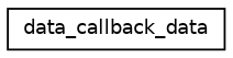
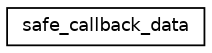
  digraph {
    rankdir=LR
-   n1 [color=black fillcolor=white fontname=Helvetica fontsize=10 height=0.2 label=data_callback_data shape=record style=filled width=0.4]
+   n1 [color=black fillcolor=white fontname=Helvetica fontsize=10 height=0.2 label=safe_callback_data shape=record style=filled width=0.4]
  }
